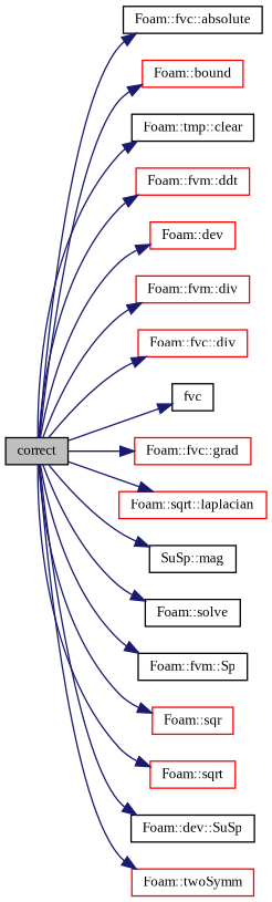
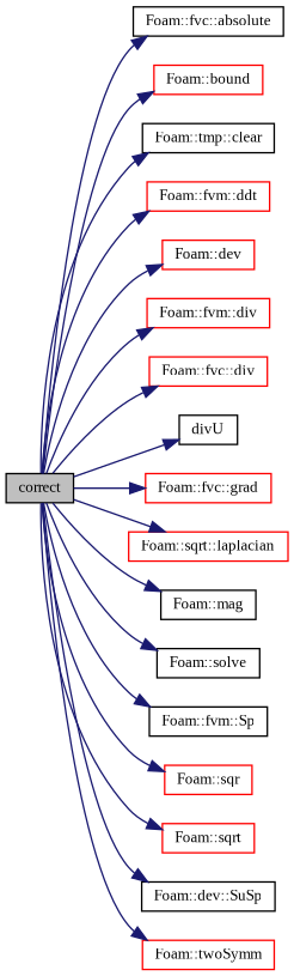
  digraph {
    fontname="Liberation Serif"
    rankdir=LR
    node [color=red fontname="Liberation Serif" fontsize=10 shape=record]
    edge [color=midnightblue fontname="Liberation Serif" fontsize=10 labelfontname=FreeSans labelfontsize=10 style=solid]
    n1 [color=black fillcolor=grey75 fontcolor=black height=0.2 label=correct style=filled width=0.4]
    n2 [color=black height=0.2 label="Foam::fvc::absolute" width=0.4]
    n3 [height=0.2 label="Foam::bound" width=0.4]
    n4 [color=black height=0.2 label="Foam::tmp::clear" width=0.4]
    n5 [height=0.2 label="Foam::fvm::ddt" width=0.4]
    n6 [height=0.2 label="Foam::dev" width=0.4]
    n7 [height=0.2 label="Foam::fvm::div" width=0.4]
    n8 [height=0.2 label="Foam::fvc::div" width=0.4]
-   n9 [color=black height=0.2 label=fvc width=0.4]
+   n9 [color=black height=0.2 label=divU width=0.4]
    n10 [height=0.2 label="Foam::fvc::grad" width=0.4]
    n11 [height=0.2 label="Foam::sqrt::laplacian" width=0.4]
-   n12 [color=black height=0.2 label="SuSp::mag" width=0.4]
+   n12 [color=black height=0.2 label="Foam::mag" width=0.4]
    n13 [color=black height=0.2 label="Foam::solve" width=0.4]
    n14 [color=black height=0.2 label="Foam::fvm::Sp" width=0.4]
    n15 [height=0.2 label="Foam::sqr" width=0.4]
    n16 [height=0.2 label="Foam::sqrt" width=0.4]
    n17 [color=black height=0.2 label="Foam::dev::SuSp" width=0.4]
    n18 [height=0.2 label="Foam::twoSymm" width=0.4]
    n1 -> n2
    n1 -> n3
    n1 -> n4
    n1 -> n5
    n1 -> n6
    n1 -> n7
    n1 -> n8
    n1 -> n9
    n1 -> n10
    n1 -> n11
    n1 -> n12
    n1 -> n13
    n1 -> n14
    n1 -> n15
    n1 -> n16
    n1 -> n17
    n1 -> n18
  }
